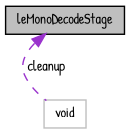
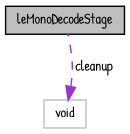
  digraph {
    fontname="Patrick Hand"
    node [fontname="Patrick Hand" fontsize=10 shape=record style=filled]
    n1 [color=black fillcolor=grey75 fontcolor=black height=0.2 label=leMonoDecodeStage width=0.4]
    n2 [color=grey75 fillcolor=white height=0.2 label=void width=0.4]
-   n1 -> n2 [color=darkorchid3 dir=back fontname="Patrick Hand" fontsize=10 label=" cleanup" labelfontname=Helvetica labelfontsize=10 style=dashed]
+   n2 -> n1 [color=darkorchid3 dir=back fontname="Patrick Hand" fontsize=10 label=" cleanup" labelfontname=Helvetica labelfontsize=10 style=dashed]
  }
